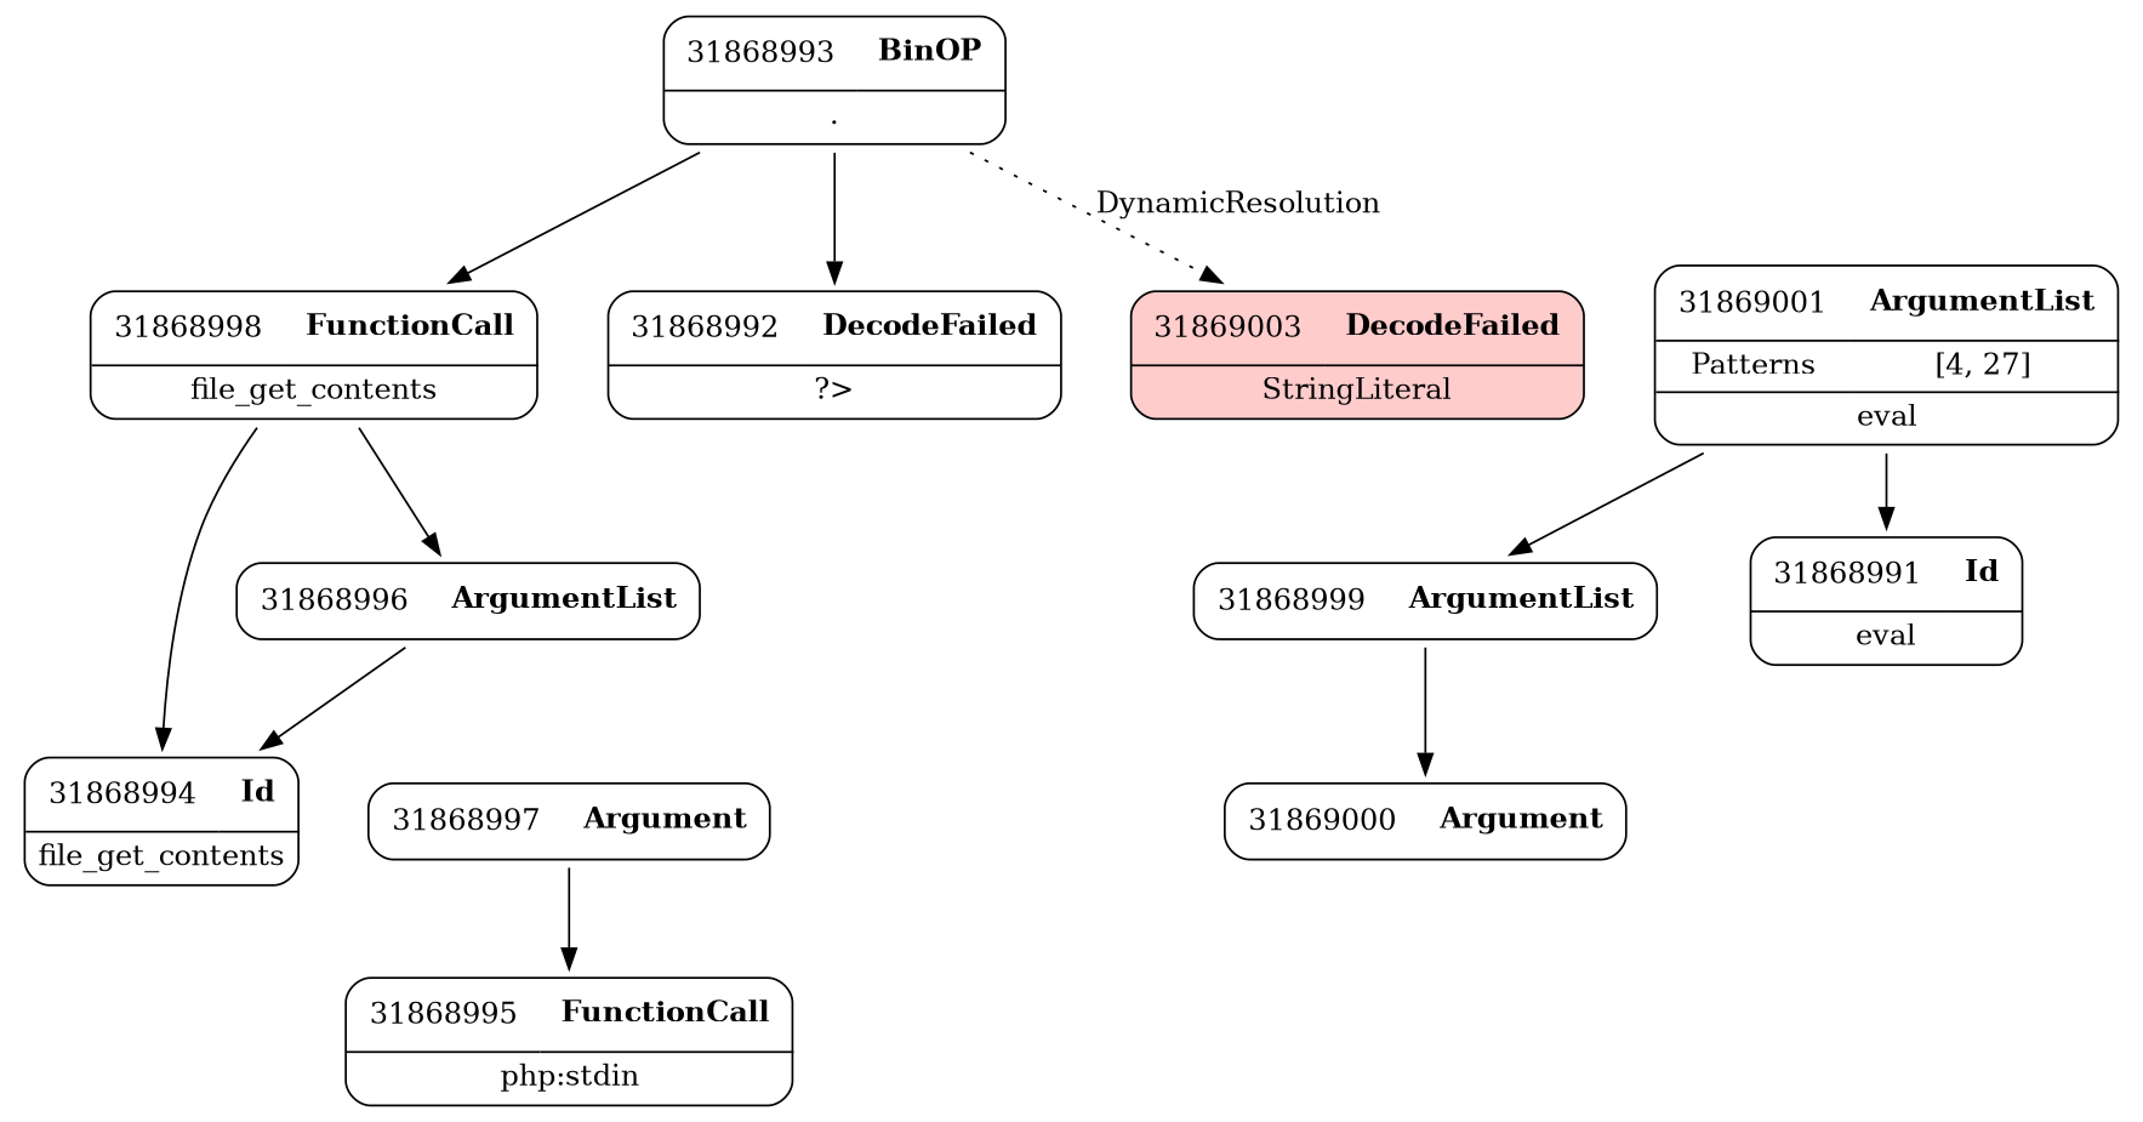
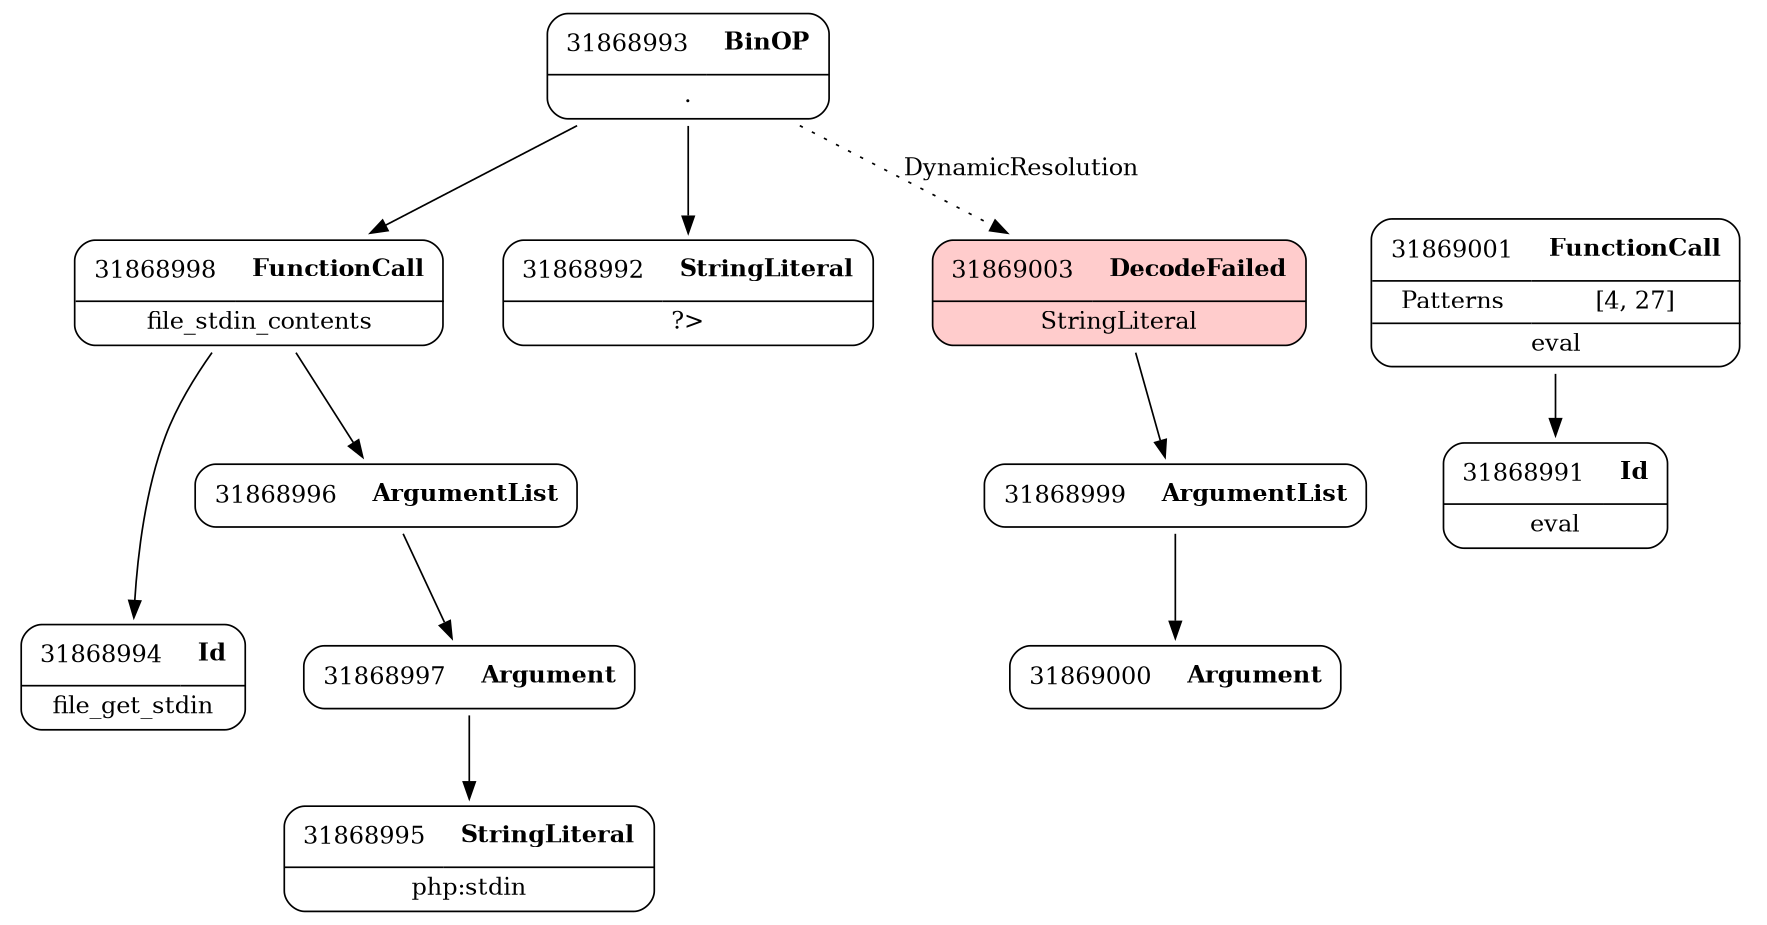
  digraph {
    node [shape=none]
    edge [weight=2]
-   n1 [label=<<TABLE border='1' cellspacing='0' cellpadding='10' style='rounded' ><TR><TD border='0'>31868998</TD><TD border='0'><B>FunctionCall</B></TD></TR><HR/><TR><TD border='0' cellpadding='5' colspan='2'>file_get_contents</TD></TR></TABLE>>]
-   n2 [label=<<TABLE border='1' cellspacing='0' cellpadding='10' style='rounded' ><TR><TD border='0'>31868994</TD><TD border='0'><B>Id</B></TD></TR><HR/><TR><TD border='0' cellpadding='5' colspan='2'>file_get_contents</TD></TR></TABLE>>]
+   n1 [label=<<TABLE border='1' cellspacing='0' cellpadding='10' style='rounded' ><TR><TD border='0'>31868998</TD><TD border='0'><B>FunctionCall</B></TD></TR><HR/><TR><TD border='0' cellpadding='5' colspan='2'>file_stdin_contents</TD></TR></TABLE>>]
+   n2 [label=<<TABLE border='1' cellspacing='0' cellpadding='10' style='rounded' ><TR><TD border='0'>31868994</TD><TD border='0'><B>Id</B></TD></TR><HR/><TR><TD border='0' cellpadding='5' colspan='2'>file_get_stdin</TD></TR></TABLE>>]
    n3 [label=<<TABLE border='1' cellspacing='0' cellpadding='10' style='rounded' ><TR><TD border='0'>31868996</TD><TD border='0'><B>ArgumentList</B></TD></TR></TABLE>>]
    n4 [label=<<TABLE border='1' cellspacing='0' cellpadding='10' style='rounded' ><TR><TD border='0'>31868997</TD><TD border='0'><B>Argument</B></TD></TR></TABLE>>]
-   n5 [label=<<TABLE border='1' cellspacing='0' cellpadding='10' style='rounded' ><TR><TD border='0'>31868995</TD><TD border='0'><B>FunctionCall</B></TD></TR><HR/><TR><TD border='0' cellpadding='5' colspan='2'>php:stdin</TD></TR></TABLE>>]
+   n5 [label=<<TABLE border='1' cellspacing='0' cellpadding='10' style='rounded' ><TR><TD border='0'>31868995</TD><TD border='0'><B>StringLiteral</B></TD></TR><HR/><TR><TD border='0' cellpadding='5' colspan='2'>php:stdin</TD></TR></TABLE>>]
    n6 [label=<<TABLE border='1' cellspacing='0' cellpadding='10' style='rounded' ><TR><TD border='0'>31868999</TD><TD border='0'><B>ArgumentList</B></TD></TR></TABLE>>]
    n7 [label=<<TABLE border='1' cellspacing='0' cellpadding='10' style='rounded' ><TR><TD border='0'>31869000</TD><TD border='0'><B>Argument</B></TD></TR></TABLE>>]
    n8 [label=<<TABLE border='1' cellspacing='0' cellpadding='10' style='rounded' ><TR><TD border='0'>31868993</TD><TD border='0'><B>BinOP</B></TD></TR><HR/><TR><TD border='0' cellpadding='5' colspan='2'>.</TD></TR></TABLE>>]
-   n9 [label=<<TABLE border='1' cellspacing='0' cellpadding='10' style='rounded' ><TR><TD border='0'>31868992</TD><TD border='0'><B>DecodeFailed</B></TD></TR><HR/><TR><TD border='0' cellpadding='5' colspan='2'>?&gt;</TD></TR></TABLE>>]
+   n9 [label=<<TABLE border='1' cellspacing='0' cellpadding='10' style='rounded' ><TR><TD border='0'>31868992</TD><TD border='0'><B>StringLiteral</B></TD></TR><HR/><TR><TD border='0' cellpadding='5' colspan='2'>?&gt;</TD></TR></TABLE>>]
    n10 [label=<<TABLE border='1' cellspacing='0' cellpadding='10' style='rounded' bgcolor='#FFCCCC' ><TR><TD border='0'>31869003</TD><TD border='0'><B>DecodeFailed</B></TD></TR><HR/><TR><TD border='0' cellpadding='5' colspan='2'>StringLiteral</TD></TR></TABLE>>]
    n11 [label=<<TABLE border='1' cellspacing='0' cellpadding='10' style='rounded' ><TR><TD border='0'>31868991</TD><TD border='0'><B>Id</B></TD></TR><HR/><TR><TD border='0' cellpadding='5' colspan='2'>eval</TD></TR></TABLE>>]
-   n12 [label=<<TABLE border='1' cellspacing='0' cellpadding='10' style='rounded' ><TR><TD border='0'>31869001</TD><TD border='0'><B>ArgumentList</B></TD></TR><HR/><TR><TD border='0' cellpadding='5'>Patterns</TD><TD border='0' cellpadding='5'>[4, 27]</TD></TR><HR/><TR><TD border='0' cellpadding='5' colspan='2'>eval</TD></TR></TABLE>>]
+   n12 [label=<<TABLE border='1' cellspacing='0' cellpadding='10' style='rounded' ><TR><TD border='0'>31869001</TD><TD border='0'><B>FunctionCall</B></TD></TR><HR/><TR><TD border='0' cellpadding='5'>Patterns</TD><TD border='0' cellpadding='5'>[4, 27]</TD></TR><HR/><TR><TD border='0' cellpadding='5' colspan='2'>eval</TD></TR></TABLE>>]
    n1 -> n2
    n1 -> n3
-   n3 -> n2
+   n3 -> n4
    n4 -> n5
    n6 -> n7
    n8 -> n1
    n8 -> n9
    n8 -> n10 [label=DynamicResolution style=dotted weight=""]
-   n12 -> n6
+   n10 -> n6
    n12 -> n11
  }
